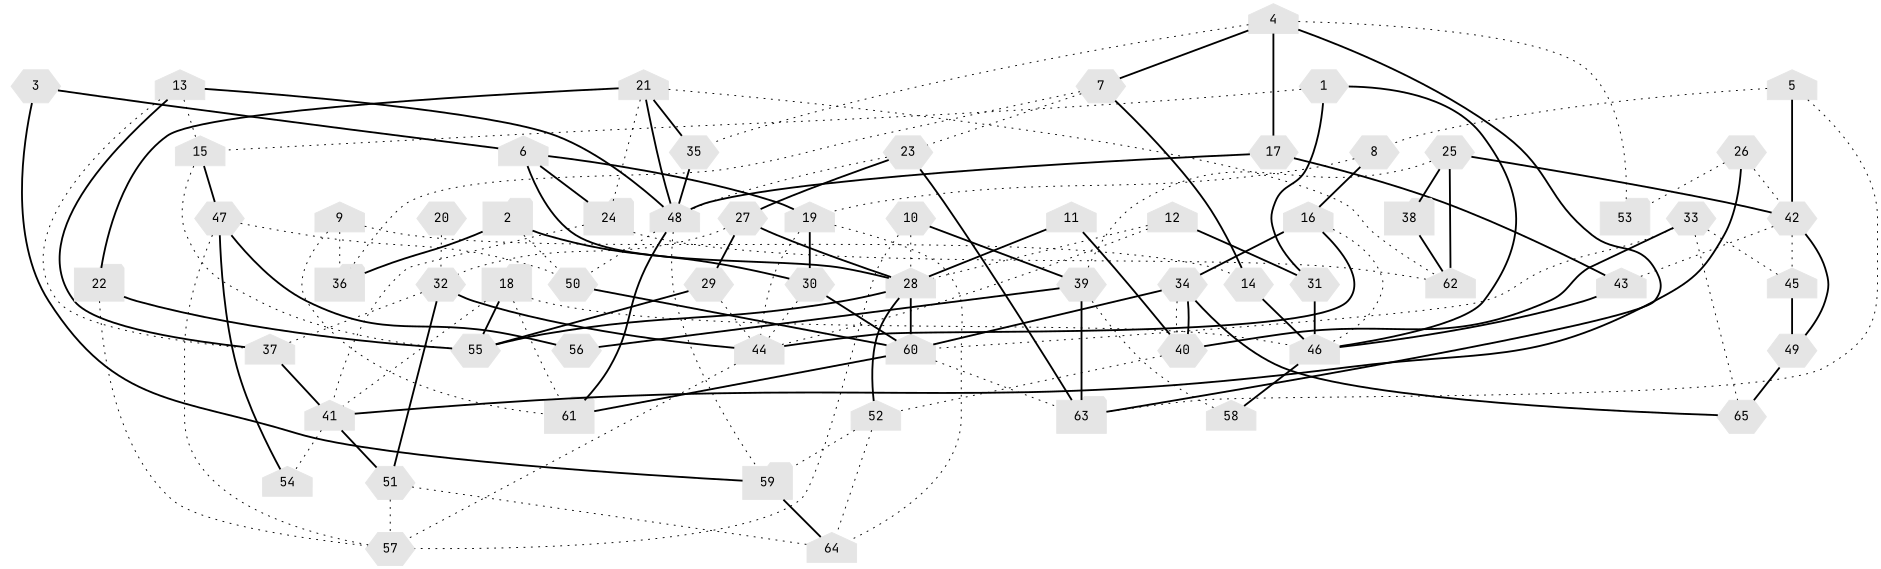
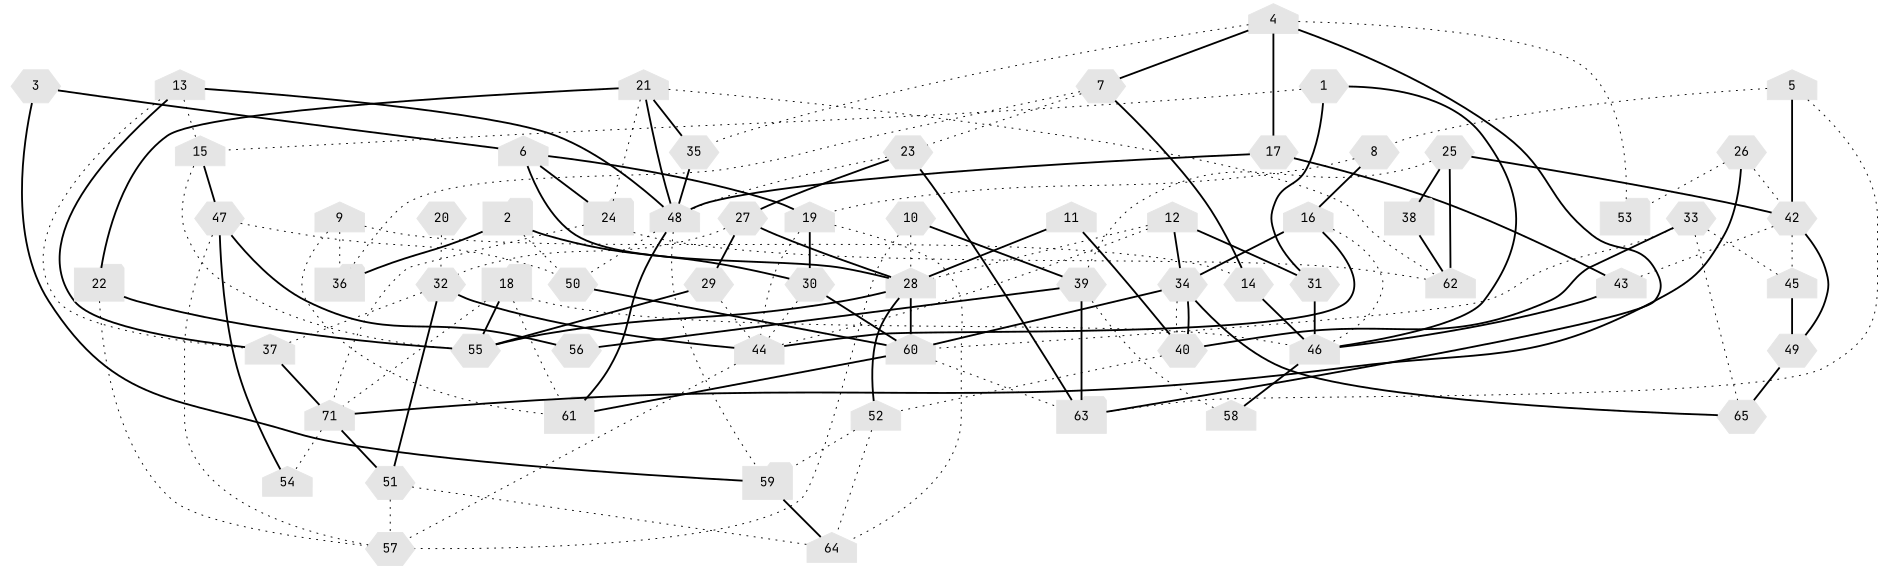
  graph {
    fontname="JetBrains Mono"
    node [color=gray90 fontname="JetBrains Mono" shape=hexagon style=filled]
    edge [fontname="JetBrains Mono" style=bold]
    15 [shape=house]
    1
    31
    46 [shape=house]
    47
    55
    58 [shape=house]
    2 [shape=folder]
    30
    36 [shape=folder]
    50
    44 [shape=house]
    60 [shape=house]
    6 [shape=house]
    3
    59 [shape=folder]
    19 [shape=house]
    24 [shape=folder]
    28 [shape=house]
    64 [shape=house]
    4 [shape=house]
    7
    17
    35
    53 [shape=folder]
    63 [shape=folder]
    14
    23
    48 [shape=house]
    43 [shape=house]
    5 [shape=house]
    8
    42
    16 [shape=house]
    45 [shape=house]
    49
-   41 [shape=house]
+   41 [shape=house label=71]
    62 [shape=house]
    52 [shape=house]
    27
    34
    9 [shape=house]
    61 [shape=folder]
    10
    39
    57
    56
    11 [shape=house]
    40
    12 [shape=house]
    65
    13 [shape=house]
    37 [shape=house]
    54 [shape=house]
    18 [shape=folder]
    51
    20
    32
    21 [shape=house]
    22 [shape=folder]
    29
    25
    38 [shape=folder]
    26
    33
    15 -- 47
    15 -- 55 [style=dotted]
    1 -- 15 [style=dotted]
    1 -- 31
    1 -- 46
    31 -- 46
    46 -- 58
    47 -- 50 [style=dotted]
    47 -- 57 [style=dotted]
    47 -- 56
    47 -- 54
    2 -- 30
    2 -- 36
    2 -- 50 [style=dotted]
    30 -- 44 [style=dotted]
    30 -- 60
    50 -- 60
    44 -- 57 [style=dotted]
    60 -- 63 [style=dotted]
    60 -- 61
    6 -- 19
    6 -- 24
    6 -- 28
    3 -- 6
    3 -- 59
    59 -- 64
    19 -- 30
    19 -- 44 [style=dotted]
    19 -- 64 [style=dotted]
    24 -- 41 [style=dotted]
    24 -- 62 [style=dotted]
    28 -- 55
    28 -- 60
    28 -- 52
    4 -- 7
    4 -- 17
    4 -- 35 [style=dotted]
    4 -- 53 [style=dotted]
    4 -- 63
    7 -- 36 [style=dotted]
    7 -- 14
    7 -- 23 [style=dotted]
    17 -- 48
    17 -- 43
    35 -- 48
    14 -- 46
    23 -- 63
    23 -- 48 [style=dotted]
    23 -- 27
    48 -- 50 [style=dotted]
    48 -- 59 [style=dotted]
    48 -- 61
    43 -- 46
    5 -- 63 [style=dotted]
    5 -- 8 [style=dotted]
    5 -- 42
    8 -- 19 [style=dotted]
    8 -- 16
    42 -- 43 [style=dotted]
    42 -- 45 [style=dotted]
    42 -- 49
    16 -- 46 [style=dotted]
    16 -- 44
    16 -- 34
    45 -- 49
    49 -- 65
    41 -- 54 [style=dotted]
    41 -- 51
    52 -- 59 [style=dotted]
    52 -- 64 [style=dotted]
    27 -- 28
    27 -- 32 [style=dotted]
    27 -- 29
    34 -- 60
    34 -- 40 [style=dotted]
    34 -- 40
    34 -- 65
    9 -- 36 [style=dotted]
    9 -- 14 [style=dotted]
    9 -- 61 [style=dotted]
    10 -- 28 [style=dotted]
    10 -- 39
    10 -- 57 [style=dotted]
    39 -- 58 [style=dotted]
    39 -- 63
    39 -- 56
    11 -- 28
    11 -- 40
    40 -- 52 [style=dotted]
    12 -- 31
    12 -- 44 [style=dotted]
    12 -- 28 [style=dotted]
+   12 -- 34
    13 -- 15 [style=dotted]
    13 -- 48
    13 -- 37 [style=dotted]
    13 -- 37
    37 -- 41
    18 -- 46 [style=dotted]
    18 -- 55
    18 -- 41 [style=dotted]
    18 -- 61 [style=dotted]
    51 -- 64 [style=dotted]
    51 -- 57 [style=dotted]
    20 -- 32 [style=dotted]
    32 -- 44
    32 -- 37 [style=dotted]
    32 -- 51
    21 -- 24 [style=dotted]
    21 -- 35
    21 -- 48
    21 -- 62 [style=dotted]
    21 -- 22
    22 -- 55
    22 -- 57 [style=dotted]
    29 -- 55
    29 -- 44 [style=dotted]
    25 -- 42
    25 -- 62
    25 -- 39 [style=dotted]
    25 -- 38
    38 -- 62
    26 -- 53 [style=dotted]
    26 -- 42 [style=dotted]
    26 -- 41
    33 -- 60 [style=dotted]
    33 -- 45 [style=dotted]
    33 -- 40
    33 -- 65 [style=dotted]
  }
